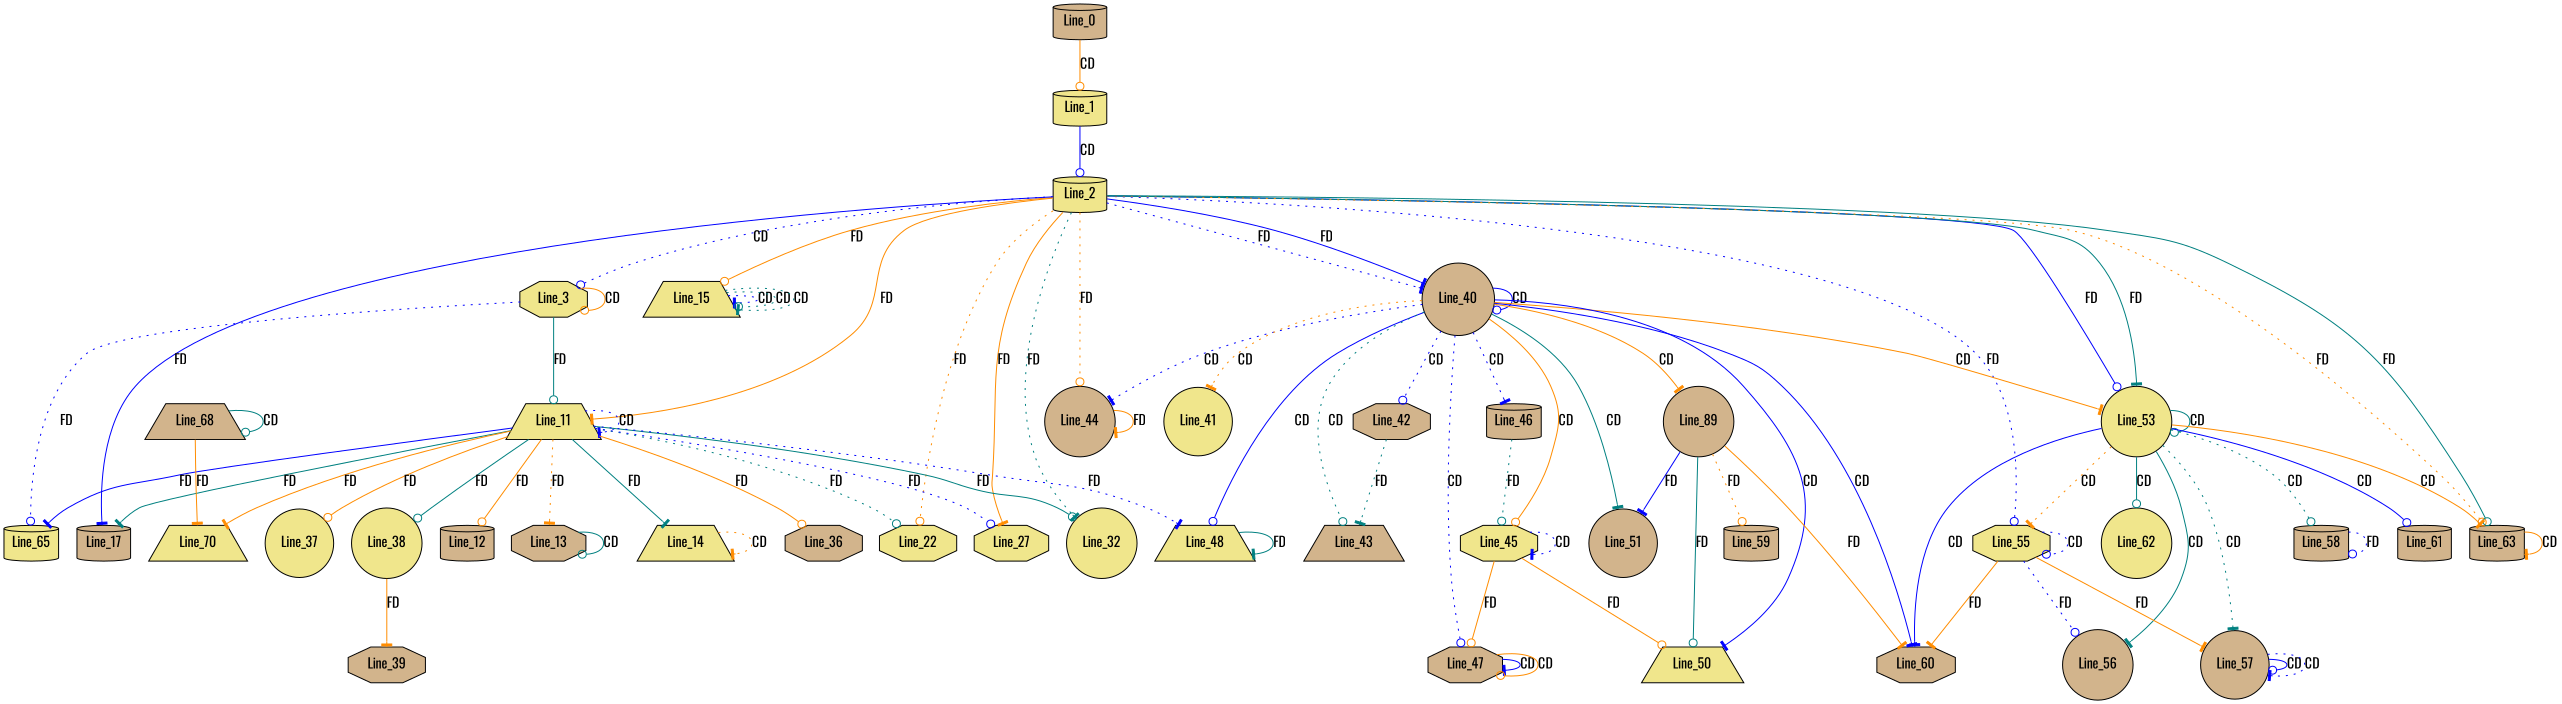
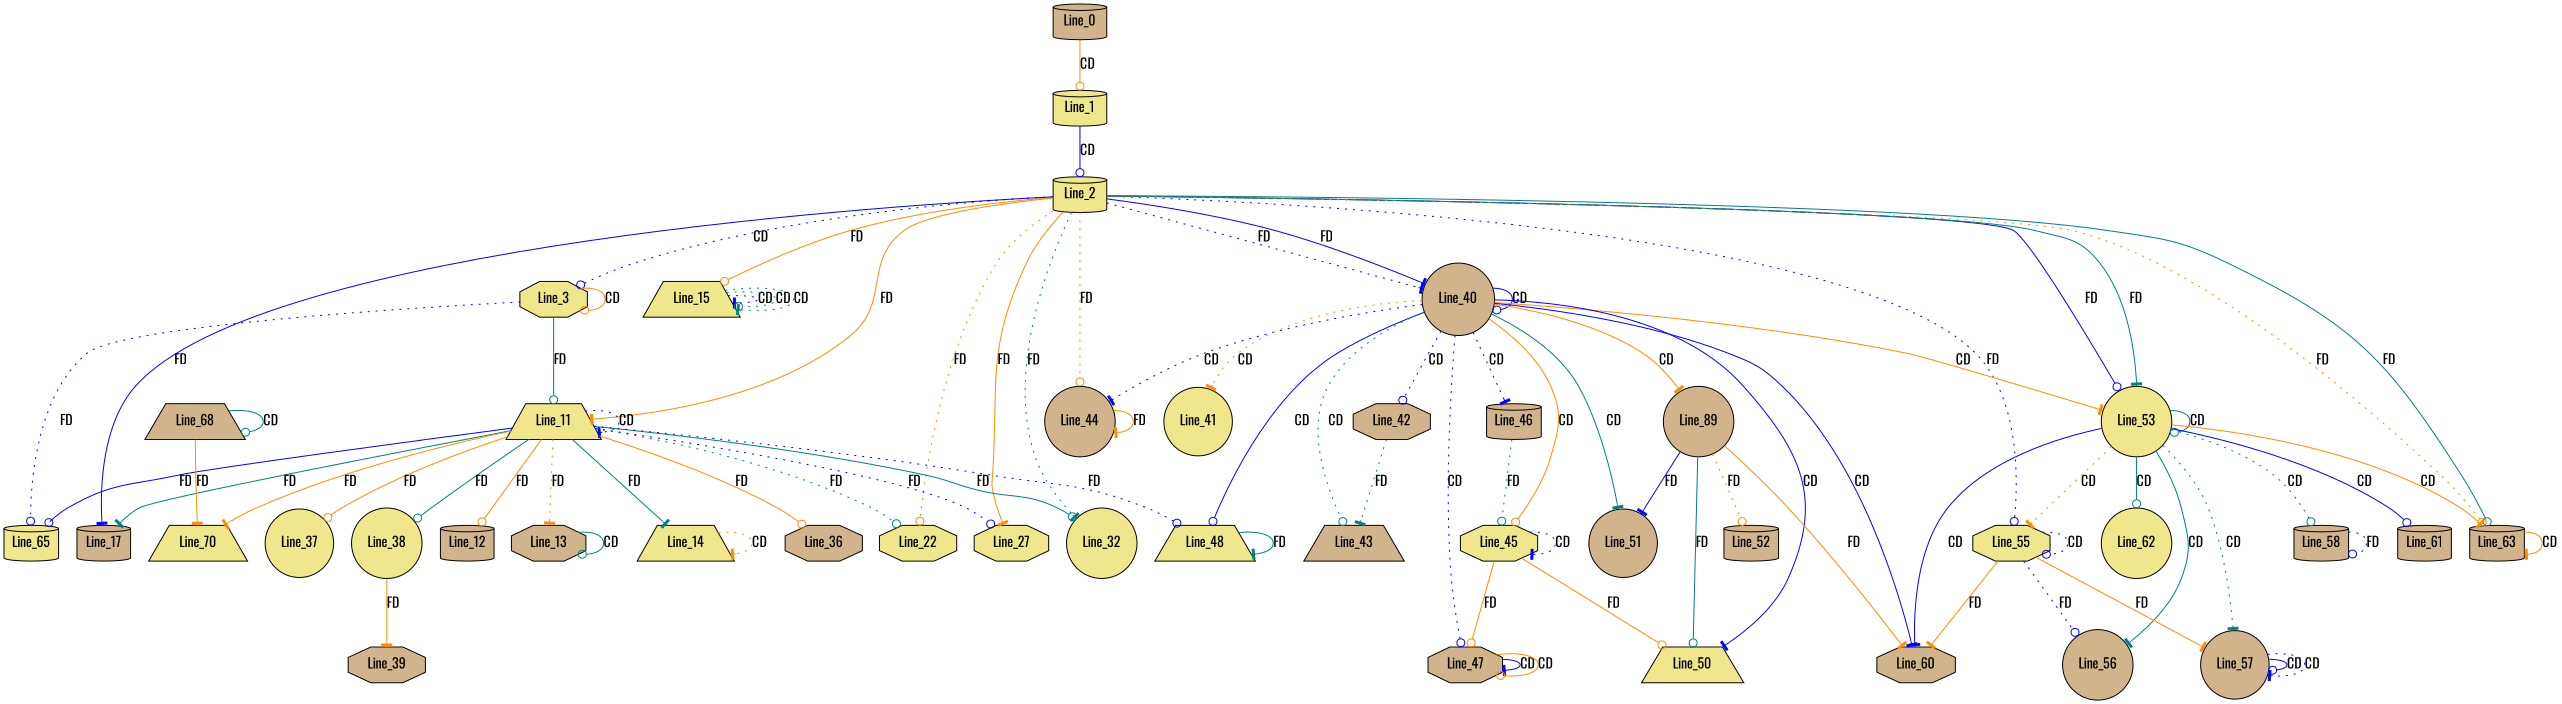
  digraph {
    fontname=Oswald
    node [fillcolor=tan fontname=Oswald shape=circle style=filled]
    edge [arrowhead=odot color=darkorange fontname=Oswald style=solid]
    Line_0 [shape=cylinder]
    Line_1 [fillcolor=khaki shape=cylinder]
    Line_2 [fillcolor=khaki shape=cylinder]
    Line_3 [fillcolor=khaki shape=octagon]
    Line_11 [fillcolor=khaki shape=trapezium]
    Line_15 [fillcolor=khaki shape=trapezium]
    Line_17 [shape=cylinder]
    Line_22 [fillcolor=khaki shape=octagon]
    Line_27 [fillcolor=khaki shape=octagon]
    Line_32 [fillcolor=khaki]
    Line_40
    Line_44
    Line_53 [fillcolor=khaki]
    Line_55 [fillcolor=khaki shape=octagon]
    Line_63 [shape=cylinder]
    Line_65 [fillcolor=khaki shape=cylinder]
    Line_12 [shape=cylinder]
    Line_13 [shape=octagon]
    Line_14 [fillcolor=khaki shape=trapezium]
    Line_36 [shape=octagon]
    Line_37 [fillcolor=khaki]
    Line_38 [fillcolor=khaki]
    Line_48 [fillcolor=khaki shape=trapezium]
    Line_70 [fillcolor=khaki shape=trapezium]
    Line_41 [fillcolor=khaki]
    Line_42 [shape=octagon]
    Line_43 [shape=trapezium]
    Line_45 [fillcolor=khaki shape=octagon]
    Line_46 [shape=cylinder]
    Line_47 [shape=octagon]
    n31 [label=Line_89]
    Line_50 [fillcolor=khaki shape=trapezium]
    Line_51
    Line_60 [shape=octagon]
    Line_56
    Line_57
    Line_58 [shape=cylinder]
    Line_61 [shape=cylinder]
    Line_62 [fillcolor=khaki]
    Line_39 [shape=octagon]
-   Line_52 [shape=cylinder label=Line_59]
+   Line_52 [shape=cylinder]
    Line_68 [shape=trapezium]
    Line_0 -> Line_1 [label=CD]
    Line_1 -> Line_2 [color=blue label=CD]
    Line_2 -> Line_3 [color=blue label=CD style=dotted]
    Line_2 -> Line_11 [arrowhead=tee label=FD]
    Line_2 -> Line_15 [label=FD]
    Line_2 -> Line_17 [arrowhead=tee color=blue label=FD]
    Line_2 -> Line_22 [label=FD style=dotted]
    Line_2 -> Line_27 [arrowhead=tee label=FD]
    Line_2 -> Line_32 [arrowhead=tee color=teal label=FD style=dotted]
    Line_2 -> Line_40 [arrowhead=tee color=blue label=FD style=dotted]
    Line_2 -> Line_40 [arrowhead=tee color=blue label=FD]
    Line_2 -> Line_44 [label=FD style=dotted]
    Line_2 -> Line_53 [color=blue label=FD]
    Line_2 -> Line_53 [arrowhead=tee color=teal label=FD]
    Line_2 -> Line_55 [color=blue label=FD style=dotted]
    Line_2 -> Line_63 [label=FD style=dotted]
    Line_2 -> Line_63 [color=teal label=FD]
    Line_3 -> Line_3 [label=CD]
    Line_3 -> Line_11 [color=teal label=FD]
    Line_3 -> Line_65 [color=blue label=FD style=dotted]
    Line_11 -> Line_11 [arrowhead=tee color=blue label=CD style=dotted]
    Line_11 -> Line_17 [arrowhead=tee color=teal label=FD]
    Line_11 -> Line_22 [color=teal label=FD style=dotted]
    Line_11 -> Line_27 [color=blue label=FD style=dotted]
    Line_11 -> Line_32 [color=teal label=FD]
-   Line_11 -> Line_65 [arrowhead=tee color=blue label=FD]
+   Line_11 -> Line_65 [color=blue label=FD]
    Line_11 -> Line_12 [label=FD]
    Line_11 -> Line_13 [arrowhead=tee label=FD style=dotted]
    Line_11 -> Line_14 [arrowhead=tee color=teal label=FD]
    Line_11 -> Line_36 [label=FD]
    Line_11 -> Line_37 [label=FD]
    Line_11 -> Line_38 [color=teal label=FD]
-   Line_11 -> Line_48 [arrowhead=tee color=blue label=FD style=dotted]
+   Line_11 -> Line_48 [color=blue label=FD style=dotted]
    Line_11 -> Line_70 [arrowhead=tee label=FD]
    Line_15 -> Line_15 [arrowhead=tee color=blue label=CD style=dotted]
    Line_15 -> Line_15 [color=teal label=CD style=dotted]
    Line_15 -> Line_15 [arrowhead=tee color=teal label=CD style=dotted]
    Line_40 -> Line_40 [color=blue label=CD]
    Line_40 -> Line_44 [arrowhead=tee color=blue label=CD style=dotted]
    Line_40 -> Line_53 [arrowhead=tee label=CD]
    Line_40 -> Line_48 [color=blue label=CD]
    Line_40 -> Line_41 [arrowhead=tee label=CD style=dotted]
    Line_40 -> Line_42 [color=blue label=CD style=dotted]
    Line_40 -> Line_43 [color=teal label=CD style=dotted]
    Line_40 -> Line_45 [label=CD]
    Line_40 -> Line_46 [arrowhead=tee color=blue label=CD style=dotted]
    Line_40 -> Line_47 [color=blue label=CD style=dotted]
    Line_40 -> n31 [arrowhead=tee label=CD]
    Line_40 -> Line_50 [arrowhead=tee color=blue label=CD]
    Line_40 -> Line_51 [arrowhead=tee color=teal label=CD]
    Line_40 -> Line_60 [arrowhead=tee color=blue label=CD]
    Line_44 -> Line_44 [arrowhead=tee label=FD]
    Line_53 -> Line_53 [color=teal label=CD]
    Line_53 -> Line_55 [arrowhead=tee label=CD style=dotted]
    Line_53 -> Line_63 [arrowhead=tee label=CD]
    Line_53 -> Line_60 [arrowhead=tee color=blue label=CD]
    Line_53 -> Line_56 [arrowhead=tee color=teal label=CD]
    Line_53 -> Line_57 [arrowhead=tee color=teal label=CD style=dotted]
    Line_53 -> Line_58 [color=teal label=CD style=dotted]
    Line_53 -> Line_61 [color=blue label=CD]
    Line_53 -> Line_62 [color=teal label=CD]
    Line_55 -> Line_55 [color=blue label=CD style=dotted]
    Line_55 -> Line_60 [arrowhead=tee label=FD]
    Line_55 -> Line_56 [color=blue label=FD style=dotted]
    Line_55 -> Line_57 [arrowhead=tee label=FD]
    Line_63 -> Line_63 [arrowhead=tee label=CD]
    Line_13 -> Line_13 [color=teal label=CD]
    Line_14 -> Line_14 [arrowhead=tee label=CD style=dotted]
    Line_38 -> Line_39 [arrowhead=tee label=FD]
    Line_48 -> Line_48 [arrowhead=tee color=teal label=FD]
    Line_42 -> Line_43 [arrowhead=tee color=teal label=FD style=dotted]
    Line_45 -> Line_45 [arrowhead=tee color=blue label=CD style=dotted]
    Line_45 -> Line_47 [label=FD]
    Line_45 -> Line_50 [label=FD]
    Line_46 -> Line_45 [color=teal label=FD style=dotted]
    Line_47 -> Line_47 [arrowhead=tee color=blue label=CD]
    Line_47 -> Line_47 [label=CD]
    n31 -> Line_50 [color=teal label=FD]
    n31 -> Line_51 [arrowhead=tee color=blue label=FD]
    n31 -> Line_60 [arrowhead=tee label=FD]
    n31 -> Line_52 [label=FD style=dotted]
    Line_57 -> Line_57 [color=blue label=CD]
    Line_57 -> Line_57 [arrowhead=tee color=blue label=CD style=dotted]
    Line_58 -> Line_58 [color=blue label=FD style=dotted]
    Line_68 -> Line_70 [arrowhead=tee label=FD]
    Line_68 -> Line_68 [color=teal label=CD]
  }
